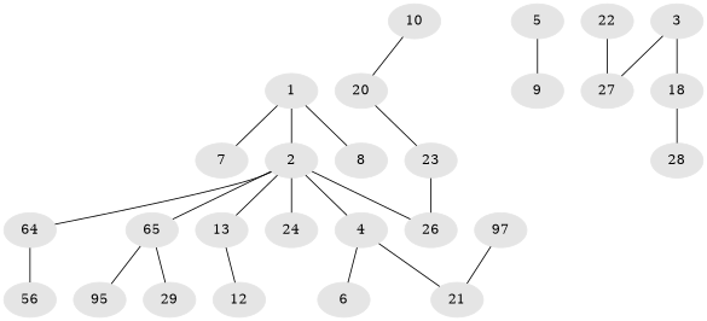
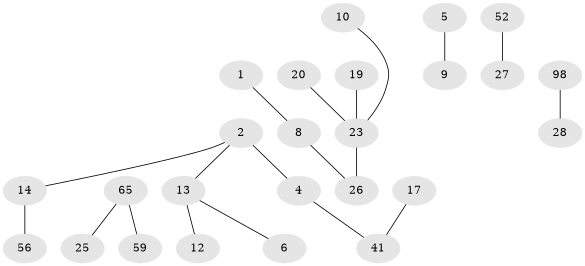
  graph {
    fontname="DejaVu Serif"
    node [color=gray90 fontname="DejaVu Serif" style=filled]
    edge [fontname="DejaVu Serif" weight=1.0]
    1
    2
-   7
    8
    4
    13
-   14 [label=64]
+   14
    n8 [label=65]
-   24
    26
    6
-   21
+   21 [label=41]
    5
    9
    12
    n16 [label=56]
-   25 [label=95]
-   29
-   3
+   25
+   29 [label=59]
    27
-   18
+   18 [label=98]
    28
    10
    23
-   17 [label=97]
+   17
+   19
    20
-   22
-   1 -- 2
-   1 -- 7
+   22 [label=52]
    1 -- 8
    2 -- 4
    2 -- 13
    2 -- 14
-   2 -- n8
-   2 -- 24
-   2 -- 26
-   4 -- 6
+   8 -- 26
+   13 -- 6
    4 -- 21
    13 -- 12
    14 -- n16
    n8 -- 25
    n8 -- 29
    5 -- 9
-   3 -- 27
-   3 -- 18
    18 -- 28
-   10 -- 20
+   10 -- 23
    23 -- 26
    17 -- 21
+   19 -- 23
    20 -- 23
    22 -- 27
  }
